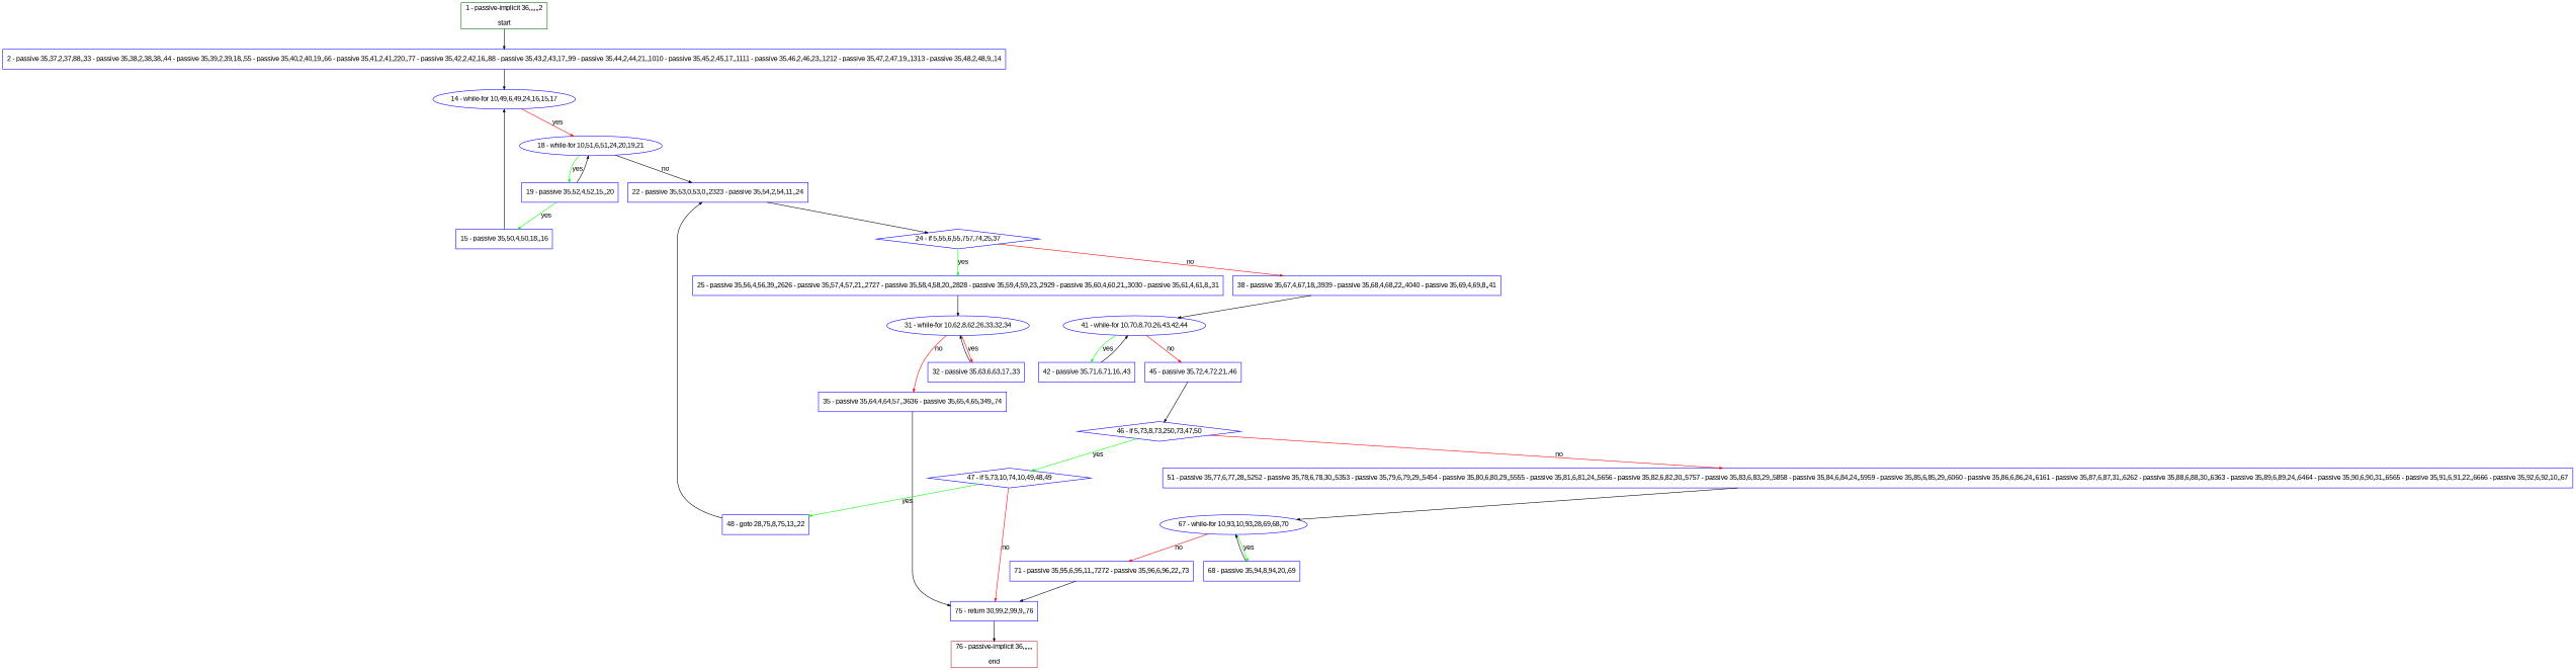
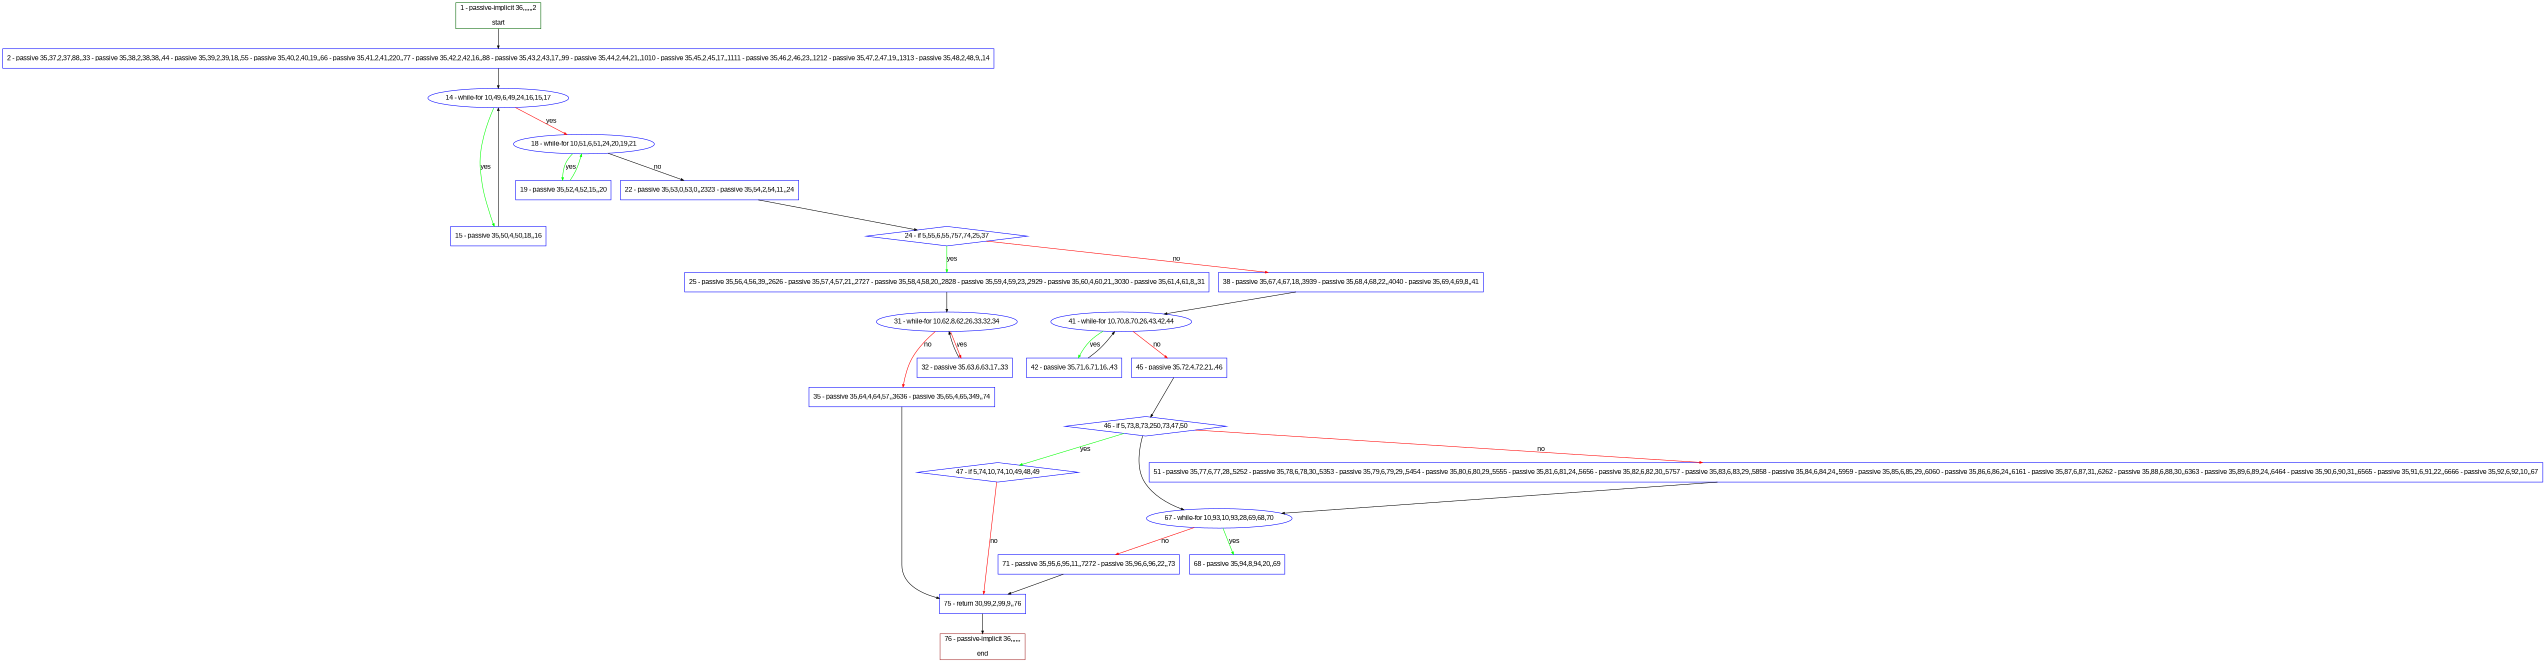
  digraph {
    bgcolor=white
    compound=true
    fillcolor="#FFFFCC"
    fontname=Arial
    fontsize=12
    pack=true
    packmode=clust
    style="rounded,filled"
    node [color="#0000ff" compound=true fillcolor="#ffffff" fixedsize=false fontname=Arial fontsize=12 node_initialized=no shape=box style=filled]
    edge [arrowhead=normal arrowsize=0.5 arrowtail=none color="#000000" compound=true dir=forward fontcolor=black fontname=Arial fontsize=12]
    n1 [label="2 - passive 35,37,2,37,88,,33 - passive 35,38,2,38,38,,44 - passive 35,39,2,39,18,,55 - passive 35,40,2,40,19,,66 - passive 35,41,2,41,220,,77 - passive 35,42,2,42,16,,88 - passive 35,43,2,43,17,,99 - passive 35,44,2,44,21,,1010 - passive 35,45,2,45,17,,1111 - passive 35,46,2,46,23,,1212 - passive 35,47,2,47,19,,1313 - passive 35,48,2,48,9,,14"]
    n2 [label="14 - while-for 10,49,6,49,24,16,15,17" shape=oval]
    n3 [label="15 - passive 35,50,4,50,18,,16"]
    n4 [label="18 - while-for 10,51,6,51,24,20,19,21" shape=oval]
    n5 [color="#006400" label="1 - passive-implicit 36,,,,,,2\n\nstart"]
    n6 [label="19 - passive 35,52,4,52,15,,20"]
    n7 [label="22 - passive 35,53,0,53,0,,2323 - passive 35,54,2,54,11,,24"]
    n8 [label="24 - if 5,55,6,55,757,74,25,37" shape=diamond]
    n9 [label="25 - passive 35,56,4,56,39,,2626 - passive 35,57,4,57,21,,2727 - passive 35,58,4,58,20,,2828 - passive 35,59,4,59,23,,2929 - passive 35,60,4,60,21,,3030 - passive 35,61,4,61,8,,31"]
    n10 [label="38 - passive 35,67,4,67,18,,3939 - passive 35,68,4,68,22,,4040 - passive 35,69,4,69,8,,41"]
    n11 [label="31 - while-for 10,62,8,62,26,33,32,34" shape=oval]
    n12 [label="41 - while-for 10,70,8,70,26,43,42,44" shape=oval]
    n13 [label="32 - passive 35,63,6,63,17,,33"]
    n14 [label="35 - passive 35,64,4,64,57,,3636 - passive 35,65,4,65,349,,74"]
    n15 [label="42 - passive 35,71,6,71,16,,43"]
    n16 [label="45 - passive 35,72,4,72,21,,46"]
    n17 [label="75 - return 30,99,2,99,9,,76"]
    n18 [color="#a52a2a" label="76 - passive-implicit 36,,,,,,\n\nend"]
    n19 [label="46 - if 5,73,8,73,250,73,47,50" shape=diamond]
-   n20 [label="47 - if 5,73,10,74,10,49,48,49" shape=diamond]
+   n20 [label="47 - if 5,74,10,74,10,49,48,49" shape=diamond]
    n21 [label="51 - passive 35,77,6,77,28,,5252 - passive 35,78,6,78,30,,5353 - passive 35,79,6,79,29,,5454 - passive 35,80,6,80,29,,5555 - passive 35,81,6,81,24,,5656 - passive 35,82,6,82,30,,5757 - passive 35,83,6,83,29,,5858 - passive 35,84,6,84,24,,5959 - passive 35,85,6,85,29,,6060 - passive 35,86,6,86,24,,6161 - passive 35,87,6,87,31,,6262 - passive 35,88,6,88,30,,6363 - passive 35,89,6,89,24,,6464 - passive 35,90,6,90,31,,6565 - passive 35,91,6,91,22,,6666 - passive 35,92,6,92,10,,67"]
-   n22 [label="48 - goto 28,75,8,75,13,,22"]
    n23 [label="67 - while-for 10,93,10,93,28,69,68,70" shape=oval]
    n24 [label="68 - passive 35,94,8,94,20,,69"]
    n25 [label="71 - passive 35,95,6,95,11,,7272 - passive 35,96,6,96,22,,73"]
    n1 -> n2
-   n6 -> n3 [color="#00ff00" label=yes]
+   n2 -> n3 [color="#00ff00" label=yes]
    n2 -> n4 [color="#ff0000" label=yes]
    n3 -> n2
    n4 -> n6 [color="#00ff00" label=yes]
    n4 -> n7 [label=no]
    n5 -> n1
-   n6 -> n4
+   n6 -> n4 [color="#00ff00"]
    n7 -> n8
    n8 -> n9 [color="#00ff00" label=yes]
    n8 -> n10 [color="#ff0000" label=no]
    n9 -> n11
    n10 -> n12
    n11 -> n13 [color="#ff0000" label=yes]
    n11 -> n14 [color="#ff0000" label=no]
    n12 -> n15 [color="#00ff00" label=yes]
    n12 -> n16 [color="#ff0000" label=no]
    n13 -> n11
    n14 -> n17
    n15 -> n12
    n16 -> n19
    n17 -> n18
    n19 -> n20 [color="#00ff00" label=yes]
    n19 -> n21 [color="#ff0000" label=no]
    n20 -> n17 [color="#ff0000" label=no]
-   n20 -> n22 [color="#00ff00" label=yes]
    n21 -> n23
-   n22 -> n7
    n23 -> n24 [color="#00ff00" label=yes]
    n23 -> n25 [color="#ff0000" label=no]
-   n24 -> n23
+   n19 -> n23
    n25 -> n17
  }
